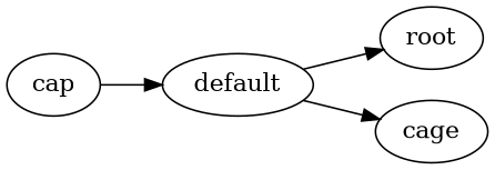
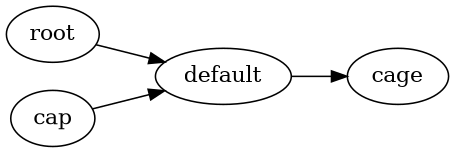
  digraph {
    rankdir=LR
    n1 [label=root]
    n2 [label=default]
    n3 [label=cage]
    n4 [label=cap]
-   n2 -> n1
+   n1 -> n2
    n2 -> n3
    n4 -> n2
  }
